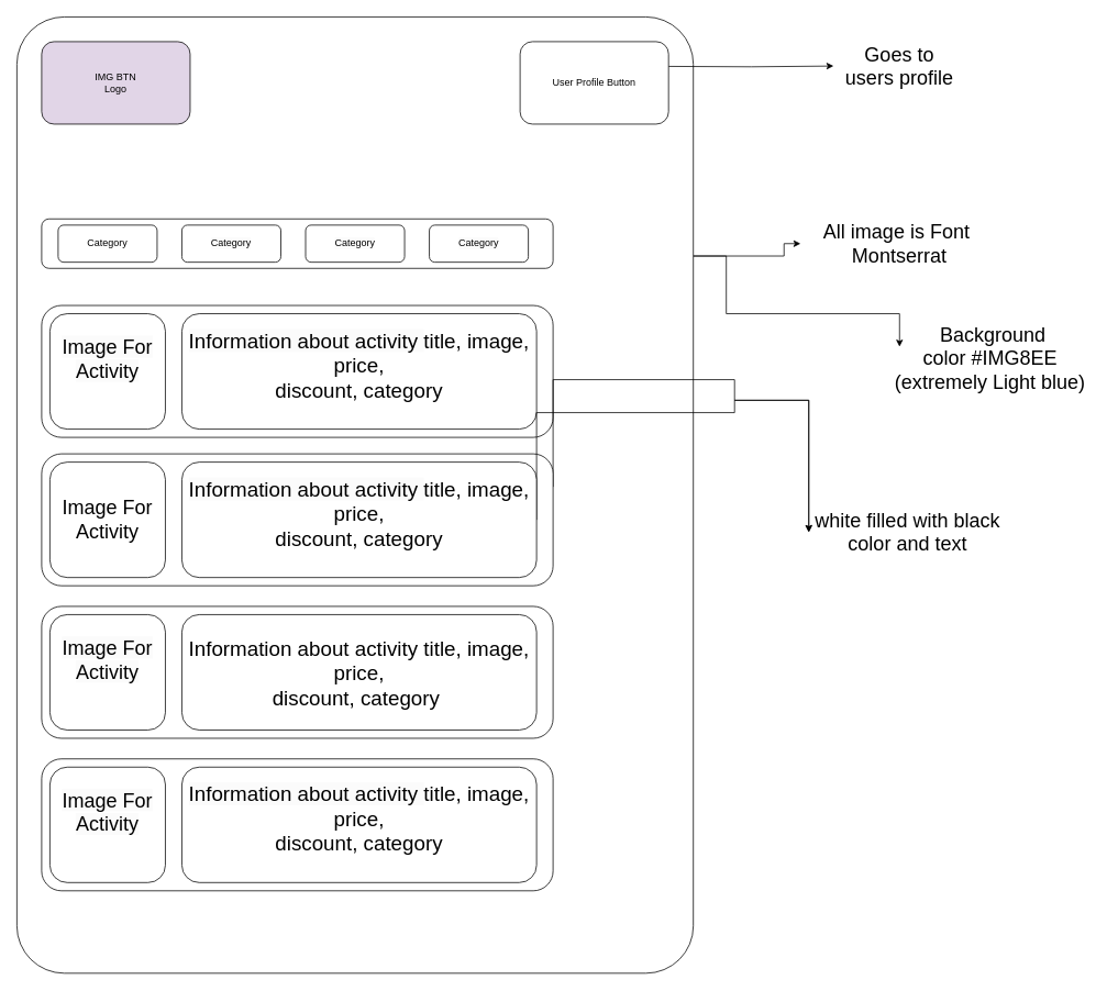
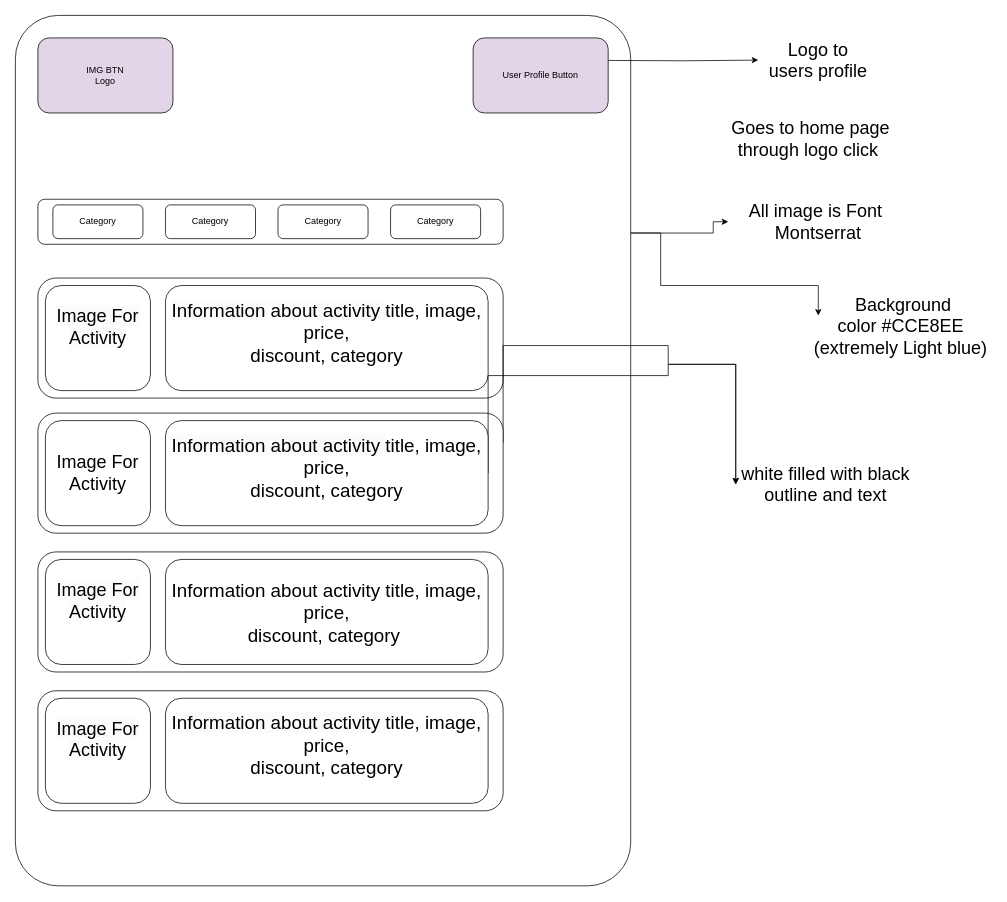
  <mxCell id="0" />
  <mxCell id="1" parent="0" />
  <mxCell id="2" style="edgeStyle=orthogonalEdgeStyle;rounded=0;orthogonalLoop=1;jettySize=auto;html=1;exitX=1;exitY=0.25;exitDx=0;exitDy=0;entryX=0;entryY=0.5;entryDx=0;entryDy=0;" parent="1" source="4" target="15" edge="1"><mxGeometry relative="1" as="geometry"><Array as="points"><mxPoint x="950" y="310" /><mxPoint x="950" y="295" /></Array></mxGeometry></mxCell>
  <mxCell id="3" style="edgeStyle=orthogonalEdgeStyle;rounded=0;orthogonalLoop=1;jettySize=auto;html=1;exitX=1;exitY=0.25;exitDx=0;exitDy=0;" parent="1" source="4" target="16" edge="1"><mxGeometry relative="1" as="geometry"><mxPoint x="960" y="390" as="targetPoint" /><Array as="points"><mxPoint x="880" y="310" /><mxPoint x="880" y="380" /><mxPoint x="1090" y="380" /></Array></mxGeometry></mxCell>
  <mxCell id="4" value="" style="rounded=1;whiteSpace=wrap;html=1;arcSize=7;" parent="1" vertex="1"><mxGeometry width="820" height="1160" as="geometry" x="20" y="20" /></mxCell>
  <mxCell id="5" value="" style="rounded=1;whiteSpace=wrap;html=1;" parent="1" vertex="1"><mxGeometry x="50" y="370" width="620" height="160" as="geometry" /></mxCell>
  <mxCell id="6" value="&#10;&lt;span style=&quot;color: rgb(0, 0, 0); font-family: Helvetica; font-size: 25px; font-style: normal; font-variant-ligatures: normal; font-variant-caps: normal; font-weight: 400; letter-spacing: normal; orphans: 2; text-align: center; text-indent: 0px; text-transform: none; widows: 2; word-spacing: 0px; -webkit-text-stroke-width: 0px; white-space: normal; background-color: rgb(251, 251, 251); text-decoration-thickness: initial; text-decoration-style: initial; text-decoration-color: initial; display: inline !important; float: none;&quot;&gt;Information about activity&amp;nbsp;&lt;/span&gt;&lt;span style=&quot;color: rgb(0, 0, 0); font-family: Helvetica; font-size: 25px; font-style: normal; font-variant-ligatures: normal; font-variant-caps: normal; font-weight: 400; letter-spacing: normal; orphans: 2; text-align: center; text-indent: 0px; text-transform: none; widows: 2; word-spacing: 0px; -webkit-text-stroke-width: 0px; white-space: normal; background-color: initial; text-decoration-thickness: initial; text-decoration-style: initial; text-decoration-color: initial;&quot;&gt;title, image, price,&lt;br&gt;&lt;/span&gt;&lt;span style=&quot;color: rgb(0, 0, 0); font-family: Helvetica; font-size: 25px; font-style: normal; font-variant-ligatures: normal; font-variant-caps: normal; font-weight: 400; letter-spacing: normal; orphans: 2; text-align: center; text-indent: 0px; text-transform: none; widows: 2; word-spacing: 0px; -webkit-text-stroke-width: 0px; white-space: normal; background-color: initial; text-decoration-thickness: initial; text-decoration-style: initial; text-decoration-color: initial;&quot;&gt;discount, category&lt;/span&gt;&#10;&#10;" style="rounded=1;whiteSpace=wrap;html=1;" parent="1" vertex="1"><mxGeometry x="220" y="380" width="430" height="140" as="geometry" /></mxCell>
  <mxCell id="7" style="edgeStyle=orthogonalEdgeStyle;rounded=0;orthogonalLoop=1;jettySize=auto;html=1;exitX=1;exitY=0.25;exitDx=0;exitDy=0;entryX=0;entryY=0.5;entryDx=0;entryDy=0;" parent="1" source="8" target="17" edge="1"><mxGeometry relative="1" as="geometry"><Array as="points"><mxPoint x="890" y="460" /><mxPoint x="890" y="485" /></Array></mxGeometry></mxCell>
  <mxCell id="8" value="" style="rounded=1;whiteSpace=wrap;html=1;" parent="1" vertex="1"><mxGeometry x="50" y="550" width="620" height="160" as="geometry" /></mxCell>
  <mxCell id="9" style="edgeStyle=orthogonalEdgeStyle;rounded=0;orthogonalLoop=1;jettySize=auto;html=1;exitX=1;exitY=0.5;exitDx=0;exitDy=0;entryX=0;entryY=0.5;entryDx=0;entryDy=0;" parent="1" source="10" target="17" edge="1"><mxGeometry relative="1" as="geometry"><Array as="points"><mxPoint x="890" y="500" /><mxPoint x="890" y="485" /></Array></mxGeometry></mxCell>
  <mxCell id="10" value="&#10;&lt;span style=&quot;color: rgb(0, 0, 0); font-family: Helvetica; font-size: 25px; font-style: normal; font-variant-ligatures: normal; font-variant-caps: normal; font-weight: 400; letter-spacing: normal; orphans: 2; text-align: center; text-indent: 0px; text-transform: none; widows: 2; word-spacing: 0px; -webkit-text-stroke-width: 0px; white-space: normal; background-color: rgb(251, 251, 251); text-decoration-thickness: initial; text-decoration-style: initial; text-decoration-color: initial; display: inline !important; float: none;&quot;&gt;Information about activity&amp;nbsp;&lt;/span&gt;&lt;span style=&quot;color: rgb(0, 0, 0); font-family: Helvetica; font-size: 25px; font-style: normal; font-variant-ligatures: normal; font-variant-caps: normal; font-weight: 400; letter-spacing: normal; orphans: 2; text-align: center; text-indent: 0px; text-transform: none; widows: 2; word-spacing: 0px; -webkit-text-stroke-width: 0px; white-space: normal; background-color: initial; text-decoration-thickness: initial; text-decoration-style: initial; text-decoration-color: initial;&quot;&gt;title, image, price,&lt;br&gt;&lt;/span&gt;&lt;span style=&quot;color: rgb(0, 0, 0); font-family: Helvetica; font-size: 25px; font-style: normal; font-variant-ligatures: normal; font-variant-caps: normal; font-weight: 400; letter-spacing: normal; orphans: 2; text-align: center; text-indent: 0px; text-transform: none; widows: 2; word-spacing: 0px; -webkit-text-stroke-width: 0px; white-space: normal; background-color: initial; text-decoration-thickness: initial; text-decoration-style: initial; text-decoration-color: initial;&quot;&gt;discount, category&lt;/span&gt;&#10;&#10;" style="rounded=1;whiteSpace=wrap;html=1;" parent="1" vertex="1"><mxGeometry x="220" y="560" width="430" height="140" as="geometry" /></mxCell>
  <mxCell id="11" value="" style="rounded=1;whiteSpace=wrap;html=1;" parent="1" vertex="1"><mxGeometry x="50" y="735" width="620" height="160" as="geometry" /></mxCell>
  <mxCell id="12" value="&lt;font style=&quot;&quot;&gt;&lt;span style=&quot;font-size: 25px;&quot;&gt;Information about activity&amp;nbsp;&lt;span style=&quot;background-color: initial;&quot;&gt;title, image, price,&lt;br&gt;&lt;/span&gt;&lt;span style=&quot;background-color: initial;&quot;&gt;discount, category&lt;/span&gt;&amp;nbsp;&lt;/span&gt;&lt;/font&gt;" style="rounded=1;whiteSpace=wrap;html=1;" parent="1" vertex="1"><mxGeometry x="220" y="745" width="430" height="140" as="geometry" /></mxCell>
  <mxCell id="13" value="" style="rounded=1;whiteSpace=wrap;html=1;" parent="1" vertex="1"><mxGeometry x="50" y="920" width="620" height="160" as="geometry" /></mxCell>
  <mxCell id="14" value="&#10;&lt;span style=&quot;color: rgb(0, 0, 0); font-family: Helvetica; font-size: 25px; font-style: normal; font-variant-ligatures: normal; font-variant-caps: normal; font-weight: 400; letter-spacing: normal; orphans: 2; text-align: center; text-indent: 0px; text-transform: none; widows: 2; word-spacing: 0px; -webkit-text-stroke-width: 0px; white-space: normal; background-color: rgb(251, 251, 251); text-decoration-thickness: initial; text-decoration-style: initial; text-decoration-color: initial; display: inline !important; float: none;&quot;&gt;Information about activity&amp;nbsp;&lt;/span&gt;&lt;span style=&quot;color: rgb(0, 0, 0); font-family: Helvetica; font-size: 25px; font-style: normal; font-variant-ligatures: normal; font-variant-caps: normal; font-weight: 400; letter-spacing: normal; orphans: 2; text-align: center; text-indent: 0px; text-transform: none; widows: 2; word-spacing: 0px; -webkit-text-stroke-width: 0px; white-space: normal; background-color: initial; text-decoration-thickness: initial; text-decoration-style: initial; text-decoration-color: initial;&quot;&gt;title, image, price,&lt;br&gt;&lt;/span&gt;&lt;span style=&quot;color: rgb(0, 0, 0); font-family: Helvetica; font-size: 25px; font-style: normal; font-variant-ligatures: normal; font-variant-caps: normal; font-weight: 400; letter-spacing: normal; orphans: 2; text-align: center; text-indent: 0px; text-transform: none; widows: 2; word-spacing: 0px; -webkit-text-stroke-width: 0px; white-space: normal; background-color: initial; text-decoration-thickness: initial; text-decoration-style: initial; text-decoration-color: initial;&quot;&gt;discount, category&lt;/span&gt;&#10;&#10;" style="rounded=1;whiteSpace=wrap;html=1;" parent="1" vertex="1"><mxGeometry x="220" y="930" width="430" height="140" as="geometry" /></mxCell>
  <mxCell id="15" value="&lt;font style=&quot;font-size: 24px;&quot;&gt;All image is Font&amp;nbsp;&lt;/font&gt;&lt;div&gt;&lt;font style=&quot;&quot;&gt;&lt;font style=&quot;font-size: 24px;&quot;&gt;Montserrat&lt;/font&gt;&lt;br&gt;&lt;/font&gt;&lt;/div&gt;" style="text;strokeColor=none;align=center;fillColor=none;html=1;verticalAlign=middle;whiteSpace=wrap;rounded=0;" parent="1" vertex="1"><mxGeometry x="970" y="210" width="240" height="170" as="geometry" /></mxCell>
- <mxCell id="16" value="&lt;font style=&quot;font-size: 24px;&quot;&gt;&amp;nbsp;Background color&amp;nbsp;#IMG8EE (extremely Light blue)&lt;/font&gt;" style="text;strokeColor=none;align=center;fillColor=none;html=1;verticalAlign=middle;whiteSpace=wrap;rounded=0;" parent="1" vertex="1"><mxGeometry x="1080" y="420" width="240" height="30" as="geometry" /></mxCell>
- <mxCell id="17" value="&lt;font style=&quot;font-size: 24px;&quot;&gt;white filled with black color and text&lt;/font&gt;" style="text;strokeColor=none;align=center;fillColor=none;html=1;verticalAlign=middle;whiteSpace=wrap;rounded=0;" parent="1" vertex="1"><mxGeometry x="980" y="630" width="240" height="30" as="geometry" /></mxCell>
+ <mxCell id="16" value="&lt;font style=&quot;font-size: 24px;&quot;&gt;&amp;nbsp;Background color&amp;nbsp;#CCE8EE (extremely Light blue)&lt;/font&gt;" style="text;strokeColor=none;align=center;fillColor=none;html=1;verticalAlign=middle;whiteSpace=wrap;rounded=0;" parent="1" vertex="1"><mxGeometry x="1080" y="420" width="240" height="30" as="geometry" /></mxCell>
+ <mxCell id="17" value="&lt;font style=&quot;font-size: 24px;&quot;&gt;white filled with black outline and text&lt;/font&gt;" style="text;strokeColor=none;align=center;fillColor=none;html=1;verticalAlign=middle;whiteSpace=wrap;rounded=0;" parent="1" vertex="1"><mxGeometry x="980" y="630" width="240" height="30" as="geometry" /></mxCell>
  <mxCell id="18" style="edgeStyle=orthogonalEdgeStyle;rounded=0;orthogonalLoop=1;jettySize=auto;html=1;exitX=1;exitY=0.5;exitDx=0;exitDy=0;" parent="1" edge="1"><mxGeometry relative="1" as="geometry"><mxPoint x="1010" y="79.571" as="targetPoint" /><mxPoint x="810" y="80" as="sourcePoint" /></mxGeometry></mxCell>
- <mxCell id="20" value="&lt;font style=&quot;font-size: 24px;&quot;&gt;Goes to users profile&lt;/font&gt;" style="text;html=1;align=center;verticalAlign=middle;whiteSpace=wrap;rounded=0;" parent="1" vertex="1"><mxGeometry x="1020" y="65" width="140" height="30" as="geometry" /></mxCell>
+ <mxCell id="19" value="&lt;font style=&quot;font-size: 24px;&quot;&gt;Goes to home page through logo click&amp;nbsp;&lt;/font&gt;" style="text;html=1;align=center;verticalAlign=middle;whiteSpace=wrap;rounded=0;" parent="1" vertex="1"><mxGeometry x="970" y="170" width="220" height="30" as="geometry" /></mxCell>
+ <mxCell id="20" value="&lt;font style=&quot;font-size: 24px;&quot;&gt;Logo to users profile&lt;/font&gt;" style="text;html=1;align=center;verticalAlign=middle;whiteSpace=wrap;rounded=0;" parent="1" vertex="1"><mxGeometry x="1020" y="65" width="140" height="30" as="geometry" /></mxCell>
  <mxCell id="21" value="IMG BTN&lt;div&gt;Logo&lt;/div&gt;" style="rounded=1;whiteSpace=wrap;html=1;fillColor=#e1d5e7;" parent="1" vertex="1"><mxGeometry x="50" y="50" width="180" height="100" as="geometry" /></mxCell>
- <mxCell id="22" value="User Profile Button" style="rounded=1;whiteSpace=wrap;html=1;" parent="1" vertex="1"><mxGeometry x="630" y="50" width="180" height="100" as="geometry" /></mxCell>
+ <mxCell id="22" value="User Profile Button" style="rounded=1;whiteSpace=wrap;html=1;fillColor=#e1d5e7;" parent="1" vertex="1"><mxGeometry x="630" y="50" width="180" height="100" as="geometry" /></mxCell>
  <mxCell id="23" value="&#10;&lt;span style=&quot;color: rgb(0, 0, 0); font-family: Helvetica; font-size: 24px; font-style: normal; font-variant-ligatures: normal; font-variant-caps: normal; font-weight: 400; letter-spacing: normal; orphans: 2; text-align: center; text-indent: 0px; text-transform: none; widows: 2; word-spacing: 0px; -webkit-text-stroke-width: 0px; white-space: normal; background-color: rgb(251, 251, 251); text-decoration-thickness: initial; text-decoration-style: initial; text-decoration-color: initial; float: none; display: inline !important;&quot;&gt;Image For Activity&lt;/span&gt;&#10;&#10;" style="rounded=1;whiteSpace=wrap;html=1;fontSize=24;" parent="1" vertex="1"><mxGeometry x="60" y="380" width="140" height="140" as="geometry" /></mxCell>
  <mxCell id="24" value="Image For Activity" style="rounded=1;whiteSpace=wrap;html=1;fontSize=24;" parent="1" vertex="1"><mxGeometry x="60" y="560" width="140" height="140" as="geometry" /></mxCell>
  <mxCell id="25" value="&#10;&lt;span style=&quot;color: rgb(0, 0, 0); font-family: Helvetica; font-size: 24px; font-style: normal; font-variant-ligatures: normal; font-variant-caps: normal; font-weight: 400; letter-spacing: normal; orphans: 2; text-align: center; text-indent: 0px; text-transform: none; widows: 2; word-spacing: 0px; -webkit-text-stroke-width: 0px; white-space: normal; background-color: rgb(251, 251, 251); text-decoration-thickness: initial; text-decoration-style: initial; text-decoration-color: initial; float: none; display: inline !important;&quot;&gt;Image For Activity&lt;/span&gt;&#10;&#10;" style="rounded=1;whiteSpace=wrap;html=1;fontSize=24;" parent="1" vertex="1"><mxGeometry x="60" y="745" width="140" height="140" as="geometry" /></mxCell>
  <mxCell id="26" value="&#10;&lt;span style=&quot;color: rgb(0, 0, 0); font-family: Helvetica; font-size: 24px; font-style: normal; font-variant-ligatures: normal; font-variant-caps: normal; font-weight: 400; letter-spacing: normal; orphans: 2; text-align: center; text-indent: 0px; text-transform: none; widows: 2; word-spacing: 0px; -webkit-text-stroke-width: 0px; white-space: normal; background-color: rgb(251, 251, 251); text-decoration-thickness: initial; text-decoration-style: initial; text-decoration-color: initial; float: none; display: inline !important;&quot;&gt;Image For Activity&lt;/span&gt;&#10;&#10;" style="rounded=1;whiteSpace=wrap;html=1;fontSize=24;" parent="1" vertex="1"><mxGeometry x="60" y="930" width="140" height="140" as="geometry" /></mxCell>
  <mxCell id="27" value="" style="rounded=1;whiteSpace=wrap;html=1;" vertex="1" parent="1"><mxGeometry x="50" y="265" width="620" height="60" as="geometry" /></mxCell>
  <mxCell id="28" value="Category" style="rounded=1;whiteSpace=wrap;html=1;" vertex="1" parent="1"><mxGeometry x="70" y="272.5" width="120" height="45" as="geometry" /></mxCell>
  <mxCell id="29" value="&lt;span style=&quot;color: rgb(0, 0, 0); font-family: Helvetica; font-size: 12px; font-style: normal; font-variant-ligatures: normal; font-variant-caps: normal; font-weight: 400; letter-spacing: normal; orphans: 2; text-align: center; text-indent: 0px; text-transform: none; widows: 2; word-spacing: 0px; -webkit-text-stroke-width: 0px; white-space: normal; background-color: rgb(251, 251, 251); text-decoration-thickness: initial; text-decoration-style: initial; text-decoration-color: initial; display: inline !important; float: none;&quot;&gt;Category&lt;/span&gt;" style="rounded=1;whiteSpace=wrap;html=1;" vertex="1" parent="1"><mxGeometry x="220" y="272.5" width="120" height="45" as="geometry" /></mxCell>
  <mxCell id="30" value="&lt;span style=&quot;color: rgb(0, 0, 0); font-family: Helvetica; font-size: 12px; font-style: normal; font-variant-ligatures: normal; font-variant-caps: normal; font-weight: 400; letter-spacing: normal; orphans: 2; text-align: center; text-indent: 0px; text-transform: none; widows: 2; word-spacing: 0px; -webkit-text-stroke-width: 0px; white-space: normal; background-color: rgb(251, 251, 251); text-decoration-thickness: initial; text-decoration-style: initial; text-decoration-color: initial; display: inline !important; float: none;&quot;&gt;Category&lt;/span&gt;" style="rounded=1;whiteSpace=wrap;html=1;" vertex="1" parent="1"><mxGeometry x="370" y="272.5" width="120" height="45" as="geometry" /></mxCell>
  <mxCell id="31" value="&lt;span style=&quot;color: rgb(0, 0, 0); font-family: Helvetica; font-size: 12px; font-style: normal; font-variant-ligatures: normal; font-variant-caps: normal; font-weight: 400; letter-spacing: normal; orphans: 2; text-align: center; text-indent: 0px; text-transform: none; widows: 2; word-spacing: 0px; -webkit-text-stroke-width: 0px; white-space: normal; background-color: rgb(251, 251, 251); text-decoration-thickness: initial; text-decoration-style: initial; text-decoration-color: initial; display: inline !important; float: none;&quot;&gt;Category&lt;/span&gt;" style="rounded=1;whiteSpace=wrap;html=1;" vertex="1" parent="1"><mxGeometry x="520" y="272.5" width="120" height="45" as="geometry" /></mxCell>
